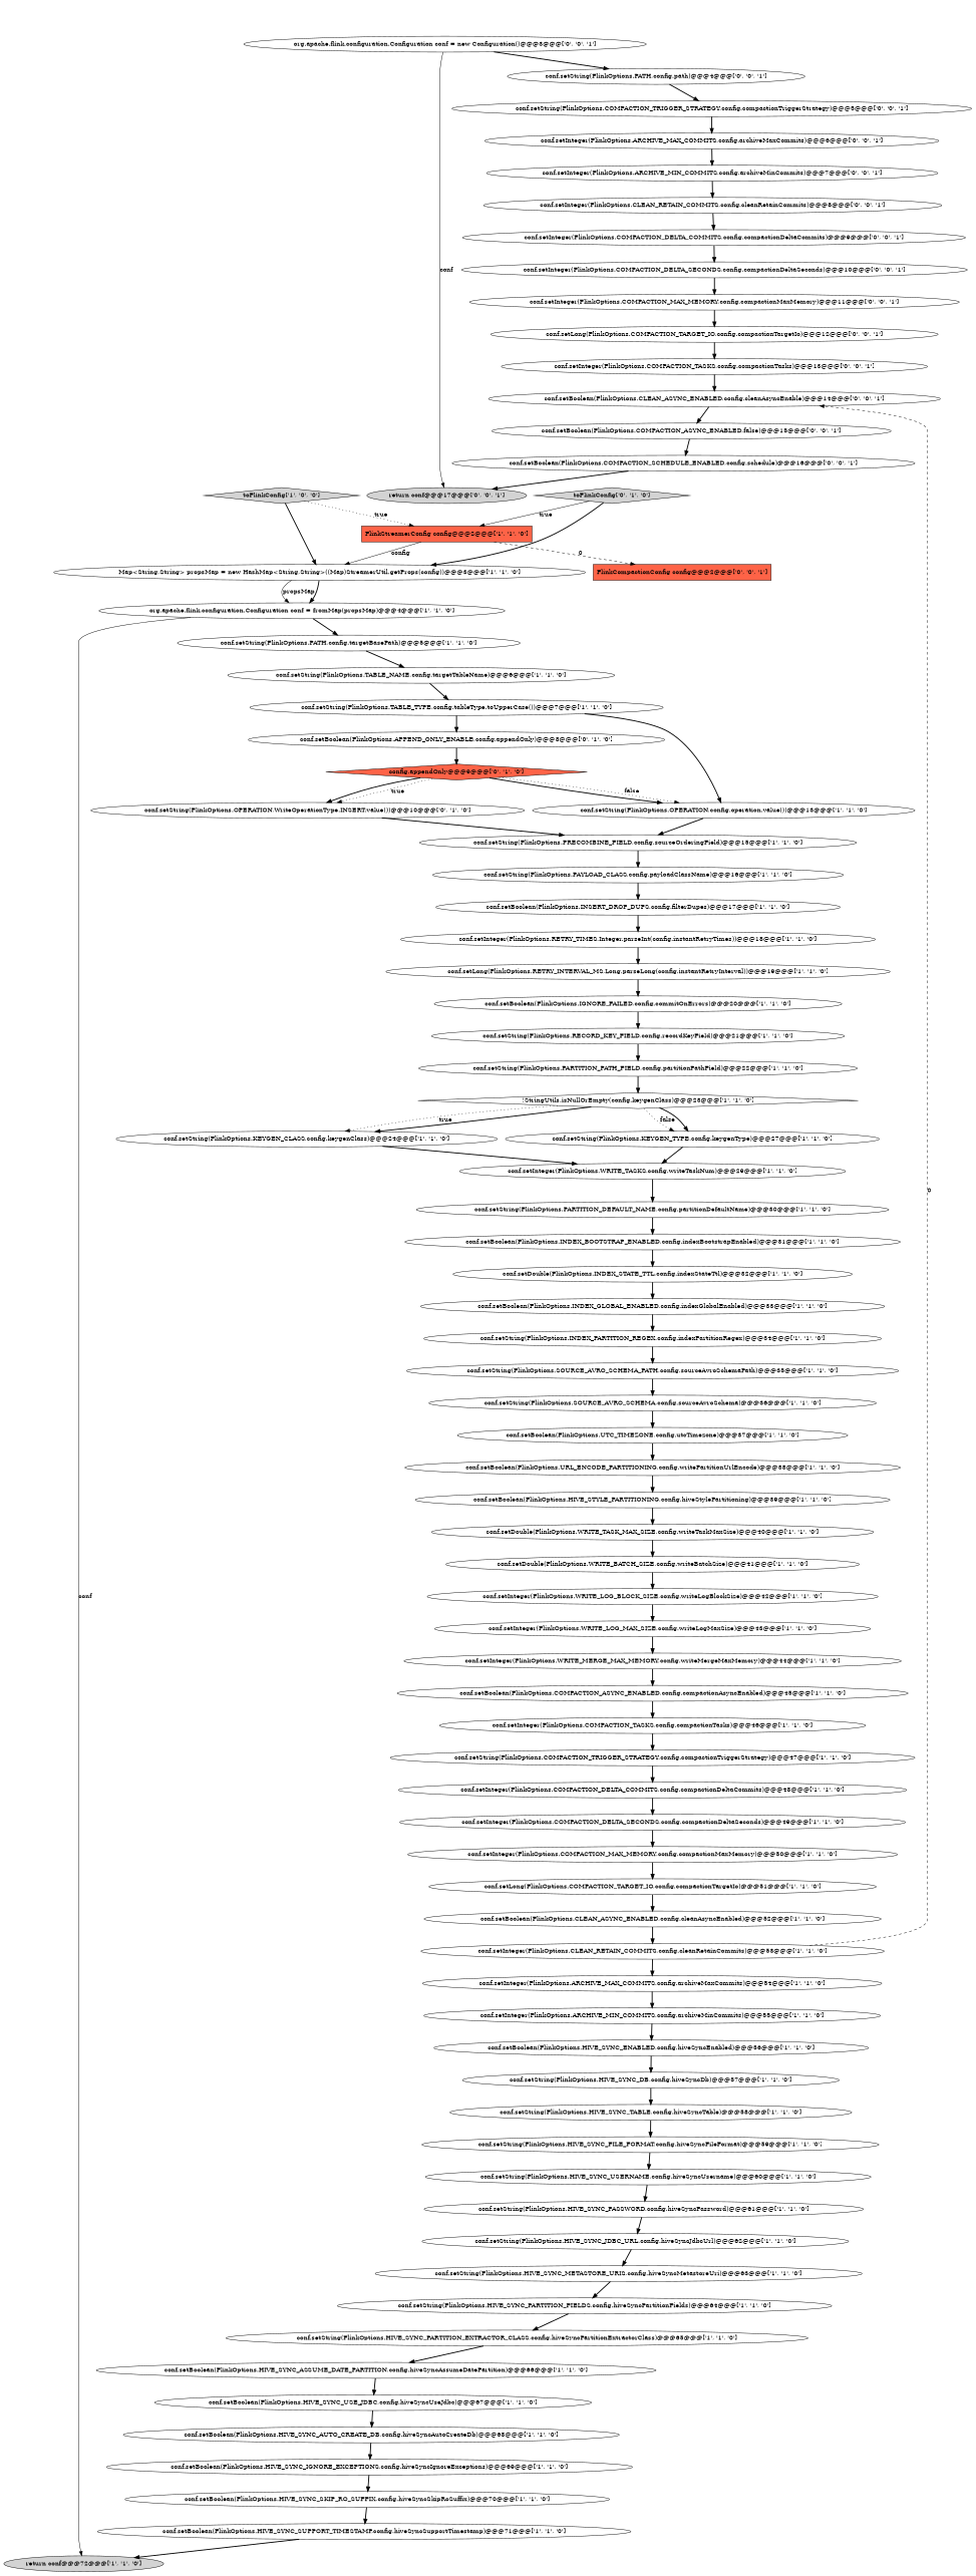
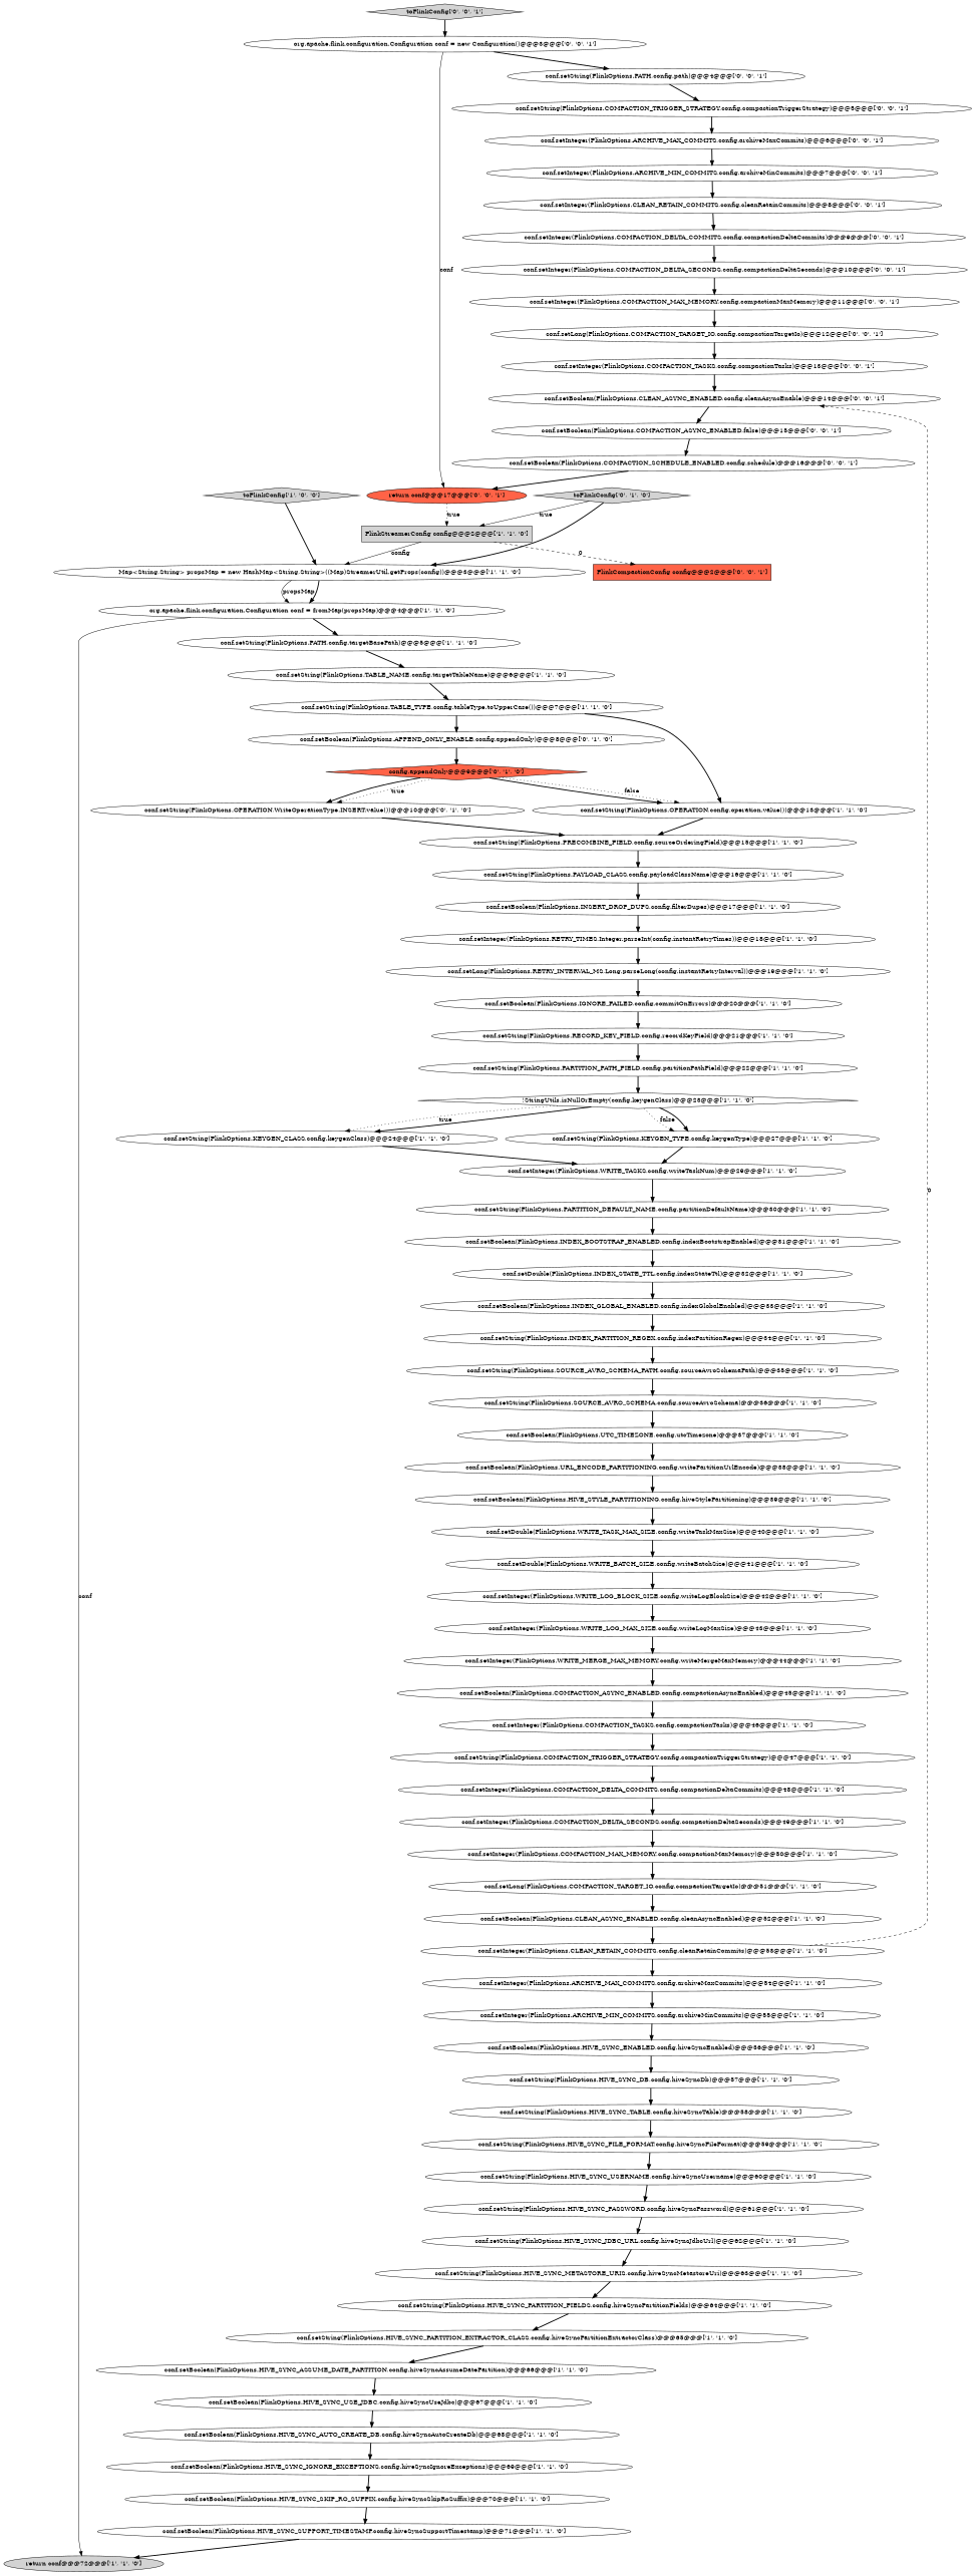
  digraph {
    node [fillcolor=white shape=ellipse style=filled]
    edge [style=bold]
    n1 [label="conf.setLong(FlinkOptions.COMPACTION_TARGET_IO,config.compactionTargetIo)@@@12@@@['0', '0', '1']"]
    n2 [label="conf.setInteger(FlinkOptions.COMPACTION_TASKS,config.compactionTasks)@@@13@@@['0', '0', '1']"]
    n3 [label="conf.setBoolean(FlinkOptions.CLEAN_ASYNC_ENABLED,config.cleanAsyncEnable)@@@14@@@['0', '0', '1']"]
    n4 [label="conf.setString(FlinkOptions.TABLE_TYPE,config.tableType.toUpperCase())@@@7@@@['1', '1', '0']"]
    n5 [label="conf.setBoolean(FlinkOptions.APPEND_ONLY_ENABLE,config.appendOnly)@@@8@@@['0', '1', '0']"]
    n6 [label="conf.setString(FlinkOptions.OPERATION,config.operation.value())@@@13@@@['1', '1', '0']"]
    n7 [fillcolor=tomato label="config.appendOnly@@@9@@@['0', '1', '0']" shape=diamond]
    n8 [label="conf.setString(FlinkOptions.PRECOMBINE_FIELD,config.sourceOrderingField)@@@15@@@['1', '1', '0']"]
    n9 [label="org.apache.flink.configuration.Configuration conf = new Configuration()@@@3@@@['0', '0', '1']"]
    n10 [label="conf.setString(FlinkOptions.PATH,config.path)@@@4@@@['0', '0', '1']"]
-   n11 [fillcolor=lightgray label="return conf@@@17@@@['0', '0', '1']"]
+   n11 [fillcolor=tomato label="return conf@@@17@@@['0', '0', '1']"]
    n12 [label="conf.setString(FlinkOptions.COMPACTION_TRIGGER_STRATEGY,config.compactionTriggerStrategy)@@@5@@@['0', '0', '1']"]
-   n13 [fillcolor=tomato label="FlinkStreamerConfig config@@@2@@@['1', '1', '0']" shape=box]
+   n13 [fillcolor=lightgray label="FlinkStreamerConfig config@@@2@@@['1', '1', '0']" shape=box]
    n14 [label="Map<String,String> propsMap = new HashMap<String,String>((Map)StreamerUtil.getProps(config))@@@3@@@['1', '1', '0']"]
    n15 [fillcolor=tomato label="FlinkCompactionConfig config@@@2@@@['0', '0', '1']" shape=box]
    n16 [label="org.apache.flink.configuration.Configuration conf = fromMap(propsMap)@@@4@@@['1', '1', '0']"]
    n17 [label="conf.setInteger(FlinkOptions.WRITE_LOG_BLOCK_SIZE,config.writeLogBlockSize)@@@42@@@['1', '1', '0']"]
    n18 [label="conf.setInteger(FlinkOptions.WRITE_LOG_MAX_SIZE,config.writeLogMaxSize)@@@43@@@['1', '1', '0']"]
    n19 [label="conf.setInteger(FlinkOptions.WRITE_MERGE_MAX_MEMORY,config.writeMergeMaxMemory)@@@44@@@['1', '1', '0']"]
    n20 [label="conf.setDouble(FlinkOptions.WRITE_BATCH_SIZE,config.writeBatchSize)@@@41@@@['1', '1', '0']"]
    n21 [label="conf.setBoolean(FlinkOptions.INDEX_BOOTSTRAP_ENABLED,config.indexBootstrapEnabled)@@@31@@@['1', '1', '0']"]
    n22 [label="conf.setDouble(FlinkOptions.INDEX_STATE_TTL,config.indexStateTtl)@@@32@@@['1', '1', '0']"]
    n23 [label="conf.setBoolean(FlinkOptions.INDEX_GLOBAL_ENABLED,config.indexGlobalEnabled)@@@33@@@['1', '1', '0']"]
    n24 [label="conf.setString(FlinkOptions.HIVE_SYNC_PARTITION_FIELDS,config.hiveSyncPartitionFields)@@@64@@@['1', '1', '0']"]
    n25 [label="conf.setString(FlinkOptions.HIVE_SYNC_PARTITION_EXTRACTOR_CLASS,config.hiveSyncPartitionExtractorClass)@@@65@@@['1', '1', '0']"]
    n26 [label="conf.setBoolean(FlinkOptions.HIVE_SYNC_ASSUME_DATE_PARTITION,config.hiveSyncAssumeDatePartition)@@@66@@@['1', '1', '0']"]
    n27 [label="conf.setString(FlinkOptions.PATH,config.targetBasePath)@@@5@@@['1', '1', '0']"]
    n28 [fillcolor=lightgray label="return conf@@@72@@@['1', '1', '0']"]
    n29 [label="conf.setString(FlinkOptions.TABLE_NAME,config.targetTableName)@@@6@@@['1', '1', '0']"]
    n30 [label="conf.setInteger(FlinkOptions.ARCHIVE_MIN_COMMITS,config.archiveMinCommits)@@@55@@@['1', '1', '0']"]
    n31 [label="conf.setBoolean(FlinkOptions.HIVE_SYNC_ENABLED,config.hiveSyncEnabled)@@@56@@@['1', '1', '0']"]
    n32 [label="conf.setString(FlinkOptions.HIVE_SYNC_DB,config.hiveSyncDb)@@@57@@@['1', '1', '0']"]
    n33 [fillcolor=lightgray label="toFlinkConfig['0', '1', '0']" shape=diamond]
    n34 [label="conf.setString(FlinkOptions.OPERATION,WriteOperationType.INSERT.value())@@@10@@@['0', '1', '0']"]
    n35 [label="conf.setInteger(FlinkOptions.ARCHIVE_MAX_COMMITS,config.archiveMaxCommits)@@@6@@@['0', '0', '1']"]
    n36 [label="conf.setBoolean(FlinkOptions.COMPACTION_ASYNC_ENABLED,config.compactionAsyncEnabled)@@@45@@@['1', '1', '0']"]
    n37 [label="conf.setInteger(FlinkOptions.COMPACTION_TASKS,config.compactionTasks)@@@46@@@['1', '1', '0']"]
    n38 [label="conf.setString(FlinkOptions.KEYGEN_TYPE,config.keygenType)@@@27@@@['1', '1', '0']"]
    n39 [label="conf.setInteger(FlinkOptions.WRITE_TASKS,config.writeTaskNum)@@@29@@@['1', '1', '0']"]
    n40 [label="conf.setString(FlinkOptions.PARTITION_DEFAULT_NAME,config.partitionDefaultName)@@@30@@@['1', '1', '0']"]
    n41 [label="conf.setInteger(FlinkOptions.CLEAN_RETAIN_COMMITS,config.cleanRetainCommits)@@@53@@@['1', '1', '0']"]
    n42 [label="conf.setInteger(FlinkOptions.ARCHIVE_MAX_COMMITS,config.archiveMaxCommits)@@@54@@@['1', '1', '0']"]
    n43 [label="conf.setBoolean(FlinkOptions.COMPACTION_ASYNC_ENABLED,false)@@@15@@@['0', '0', '1']"]
    n44 [label="conf.setBoolean(FlinkOptions.UTC_TIMEZONE,config.utcTimezone)@@@37@@@['1', '1', '0']"]
    n45 [label="conf.setBoolean(FlinkOptions.URL_ENCODE_PARTITIONING,config.writePartitionUrlEncode)@@@38@@@['1', '1', '0']"]
    n46 [label="conf.setBoolean(FlinkOptions.HIVE_STYLE_PARTITIONING,config.hiveStylePartitioning)@@@39@@@['1', '1', '0']"]
    n47 [label="conf.setBoolean(FlinkOptions.IGNORE_FAILED,config.commitOnErrors)@@@20@@@['1', '1', '0']"]
    n48 [label="conf.setString(FlinkOptions.RECORD_KEY_FIELD,config.recordKeyField)@@@21@@@['1', '1', '0']"]
    n49 [label="conf.setString(FlinkOptions.PARTITION_PATH_FIELD,config.partitionPathField)@@@22@@@['1', '1', '0']"]
    n50 [label="conf.setString(FlinkOptions.PAYLOAD_CLASS,config.payloadClassName)@@@16@@@['1', '1', '0']"]
    n51 [label="conf.setBoolean(FlinkOptions.INSERT_DROP_DUPS,config.filterDupes)@@@17@@@['1', '1', '0']"]
    n52 [label="conf.setInteger(FlinkOptions.RETRY_TIMES,Integer.parseInt(config.instantRetryTimes))@@@18@@@['1', '1', '0']"]
    n53 [label="conf.setInteger(FlinkOptions.COMPACTION_DELTA_SECONDS,config.compactionDeltaSeconds)@@@10@@@['0', '0', '1']"]
    n54 [label="conf.setInteger(FlinkOptions.COMPACTION_MAX_MEMORY,config.compactionMaxMemory)@@@11@@@['0', '0', '1']"]
    n55 [label="conf.setString(FlinkOptions.HIVE_SYNC_TABLE,config.hiveSyncTable)@@@58@@@['1', '1', '0']"]
    n56 [label="conf.setString(FlinkOptions.HIVE_SYNC_FILE_FORMAT,config.hiveSyncFileFormat)@@@59@@@['1', '1', '0']"]
    n57 [label="!StringUtils.isNullOrEmpty(config.keygenClass)@@@23@@@['1', '1', '0']" shape=diamond]
    n58 [label="conf.setString(FlinkOptions.KEYGEN_CLASS,config.keygenClass)@@@24@@@['1', '1', '0']"]
    n59 [label="conf.setString(FlinkOptions.SOURCE_AVRO_SCHEMA,config.sourceAvroSchema)@@@36@@@['1', '1', '0']"]
    n60 [label="conf.setBoolean(FlinkOptions.HIVE_SYNC_USE_JDBC,config.hiveSyncUseJdbc)@@@67@@@['1', '1', '0']"]
    n61 [label="conf.setBoolean(FlinkOptions.HIVE_SYNC_AUTO_CREATE_DB,config.hiveSyncAutoCreateDb)@@@68@@@['1', '1', '0']"]
    n62 [label="conf.setBoolean(FlinkOptions.HIVE_SYNC_IGNORE_EXCEPTIONS,config.hiveSyncIgnoreExceptions)@@@69@@@['1', '1', '0']"]
    n63 [label="conf.setString(FlinkOptions.HIVE_SYNC_JDBC_URL,config.hiveSyncJdbcUrl)@@@62@@@['1', '1', '0']"]
    n64 [label="conf.setString(FlinkOptions.HIVE_SYNC_METASTORE_URIS,config.hiveSyncMetastoreUri)@@@63@@@['1', '1', '0']"]
    n65 [label="conf.setInteger(FlinkOptions.COMPACTION_DELTA_COMMITS,config.compactionDeltaCommits)@@@9@@@['0', '0', '1']"]
    n66 [label="conf.setLong(FlinkOptions.RETRY_INTERVAL_MS,Long.parseLong(config.instantRetryInterval))@@@19@@@['1', '1', '0']"]
    n67 [label="conf.setString(FlinkOptions.INDEX_PARTITION_REGEX,config.indexPartitionRegex)@@@34@@@['1', '1', '0']"]
    n68 [label="conf.setString(FlinkOptions.SOURCE_AVRO_SCHEMA_PATH,config.sourceAvroSchemaPath)@@@35@@@['1', '1', '0']"]
    n69 [label="conf.setString(FlinkOptions.COMPACTION_TRIGGER_STRATEGY,config.compactionTriggerStrategy)@@@47@@@['1', '1', '0']"]
    n70 [label="conf.setInteger(FlinkOptions.COMPACTION_DELTA_COMMITS,config.compactionDeltaCommits)@@@48@@@['1', '1', '0']"]
    n71 [label="conf.setInteger(FlinkOptions.COMPACTION_DELTA_SECONDS,config.compactionDeltaSeconds)@@@49@@@['1', '1', '0']"]
+   n72 [fillcolor=lightgray label="toFlinkConfig['0', '0', '1']" shape=diamond]
    n73 [label="conf.setBoolean(FlinkOptions.HIVE_SYNC_SUPPORT_TIMESTAMP,config.hiveSyncSupportTimestamp)@@@71@@@['1', '1', '0']"]
    n74 [label="conf.setString(FlinkOptions.HIVE_SYNC_USERNAME,config.hiveSyncUsername)@@@60@@@['1', '1', '0']"]
    n75 [label="conf.setString(FlinkOptions.HIVE_SYNC_PASSWORD,config.hiveSyncPassword)@@@61@@@['1', '1', '0']"]
    n76 [label="conf.setBoolean(FlinkOptions.HIVE_SYNC_SKIP_RO_SUFFIX,config.hiveSyncSkipRoSuffix)@@@70@@@['1', '1', '0']"]
    n77 [label="conf.setDouble(FlinkOptions.WRITE_TASK_MAX_SIZE,config.writeTaskMaxSize)@@@40@@@['1', '1', '0']"]
    n78 [label="conf.setInteger(FlinkOptions.COMPACTION_MAX_MEMORY,config.compactionMaxMemory)@@@50@@@['1', '1', '0']"]
    n79 [label="conf.setLong(FlinkOptions.COMPACTION_TARGET_IO,config.compactionTargetIo)@@@51@@@['1', '1', '0']"]
    n80 [label="conf.setBoolean(FlinkOptions.COMPACTION_SCHEDULE_ENABLED,config.schedule)@@@16@@@['0', '0', '1']"]
    n81 [label="conf.setBoolean(FlinkOptions.CLEAN_ASYNC_ENABLED,config.cleanAsyncEnabled)@@@52@@@['1', '1', '0']"]
    n82 [fillcolor=lightgray label="toFlinkConfig['1', '0', '0']" shape=diamond]
    n83 [label="conf.setInteger(FlinkOptions.CLEAN_RETAIN_COMMITS,config.cleanRetainCommits)@@@8@@@['0', '0', '1']"]
    n84 [label="conf.setInteger(FlinkOptions.ARCHIVE_MIN_COMMITS,config.archiveMinCommits)@@@7@@@['0', '0', '1']"]
    n1 -> n2
    n2 -> n3
    n3 -> n43
    n4 -> n5
    n4 -> n6
    n5 -> n7
    n6 -> n8
    n7 -> n6
    n7 -> n6 [label=false style=dotted]
    n7 -> n34 [label=true style=dotted]
    n7 -> n34
    n8 -> n50
    n9 -> n10
    n9 -> n11 [label=conf style=solid]
    n10 -> n12
    n12 -> n35
    n13 -> n14 [label=config style=solid]
    n13 -> n15 [label=0 style=dashed]
    n14 -> n16 [label=propsMap style=solid]
    n14 -> n16
    n16 -> n27
    n16 -> n28 [label=conf style=solid]
    n17 -> n18
    n18 -> n19
    n19 -> n36
    n20 -> n17
    n21 -> n22
    n22 -> n23
    n23 -> n67
    n24 -> n25
    n25 -> n26
    n26 -> n60
    n27 -> n29
    n29 -> n4
    n30 -> n31
    n31 -> n32
    n32 -> n55
    n33 -> n13 [label=true style=solid]
    n33 -> n14
    n34 -> n8
    n35 -> n84
    n36 -> n37
    n37 -> n69
    n38 -> n39
    n39 -> n40
    n40 -> n21
    n41 -> n3 [label=0 style=dashed]
    n41 -> n42
    n42 -> n30
    n43 -> n80
    n44 -> n45
    n45 -> n46
    n46 -> n77
    n47 -> n48
    n48 -> n49
    n49 -> n57
    n50 -> n51
    n51 -> n52
    n52 -> n66
    n53 -> n54
    n54 -> n1
    n55 -> n56
    n56 -> n74
    n57 -> n38 [label=false style=dotted]
    n57 -> n38
    n57 -> n58
    n57 -> n58 [label=true style=dotted]
    n58 -> n39
    n59 -> n44
    n60 -> n61
    n61 -> n62
    n62 -> n76
    n63 -> n64
    n64 -> n24
    n65 -> n53
    n66 -> n47
    n67 -> n68
    n68 -> n59
    n69 -> n70
    n70 -> n71
    n71 -> n78
+   n72 -> n9
    n73 -> n28
    n74 -> n75
    n75 -> n63
    n76 -> n73
    n77 -> n20
    n78 -> n79
    n79 -> n81
    n80 -> n11
    n81 -> n41
-   n82 -> n13 [label=true style=dotted]
+   n11 -> n13 [label=true style=dotted]
    n82 -> n14
    n83 -> n65
    n84 -> n83
  }
